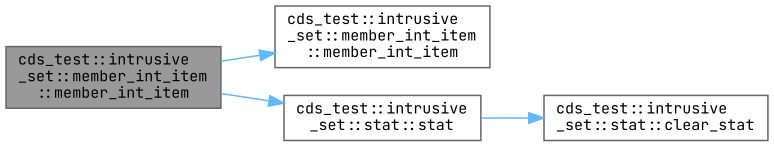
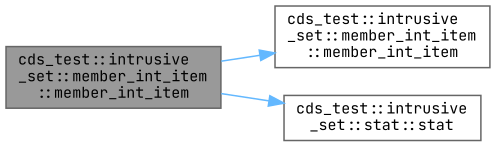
  digraph {
    rankdir=LR
    fontname="JetBrains Mono"
    node [color=grey40 fillcolor=white fontname="JetBrains Mono" fontsize=10 shape=box style=filled]
    edge [color=steelblue1 fontname="JetBrains Mono" fontsize=10 labelfontname=Helvetica labelfontsize=10 style=solid]
    n1 [color=gray40 fillcolor=grey60 fontcolor=black height=0.2 label="cds_test::intrusive\l_set::member_int_item\l::member_int_item" width=0.4]
    n2 [height=0.2 label="cds_test::intrusive\l_set::member_int_item\l::member_int_item" width=0.4]
    n3 [height=0.2 label="cds_test::intrusive\l_set::stat::stat" width=0.4]
-   n4 [height=0.2 label="cds_test::intrusive\l_set::stat::clear_stat" width=0.4]
    n1 -> n2
    n1 -> n3
-   n3 -> n4
  }
